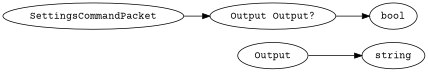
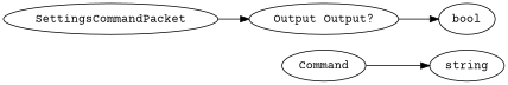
  digraph {
    fontname="Courier Prime"
    rankdir=LR
    node [fontname="Courier Prime"]
    edge [fontname="Courier Prime"]
    n1 [label=string]
    n2 [label=bool]
    n3 [label=SettingsCommandPacket]
    n4 [label="Output Output?"]
-   n5 [label=Output]
+   n5 [label=Command]
    subgraph sub_1 {
      rank=max
      n1
      n2
    }
    n3 -> n4
    n4 -> n2
    n5 -> n1
  }
